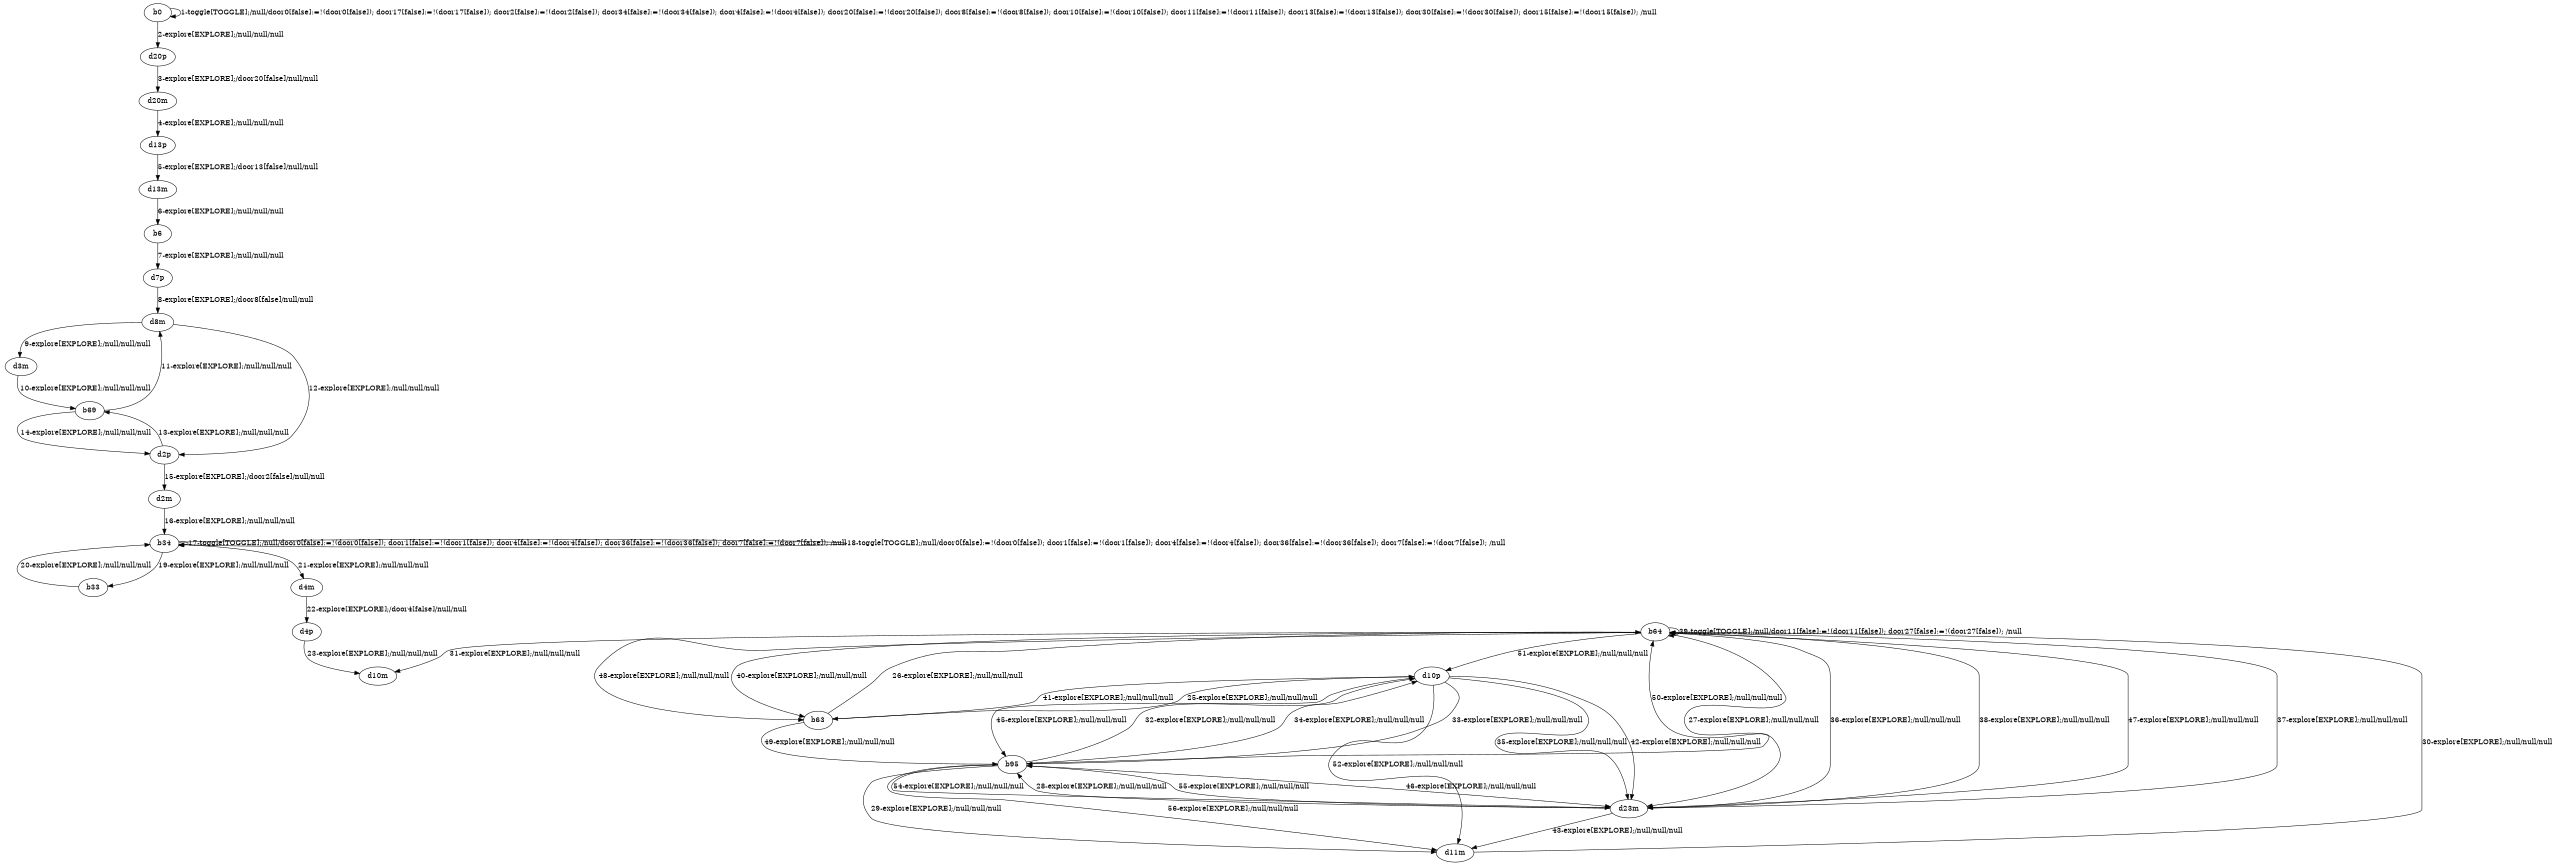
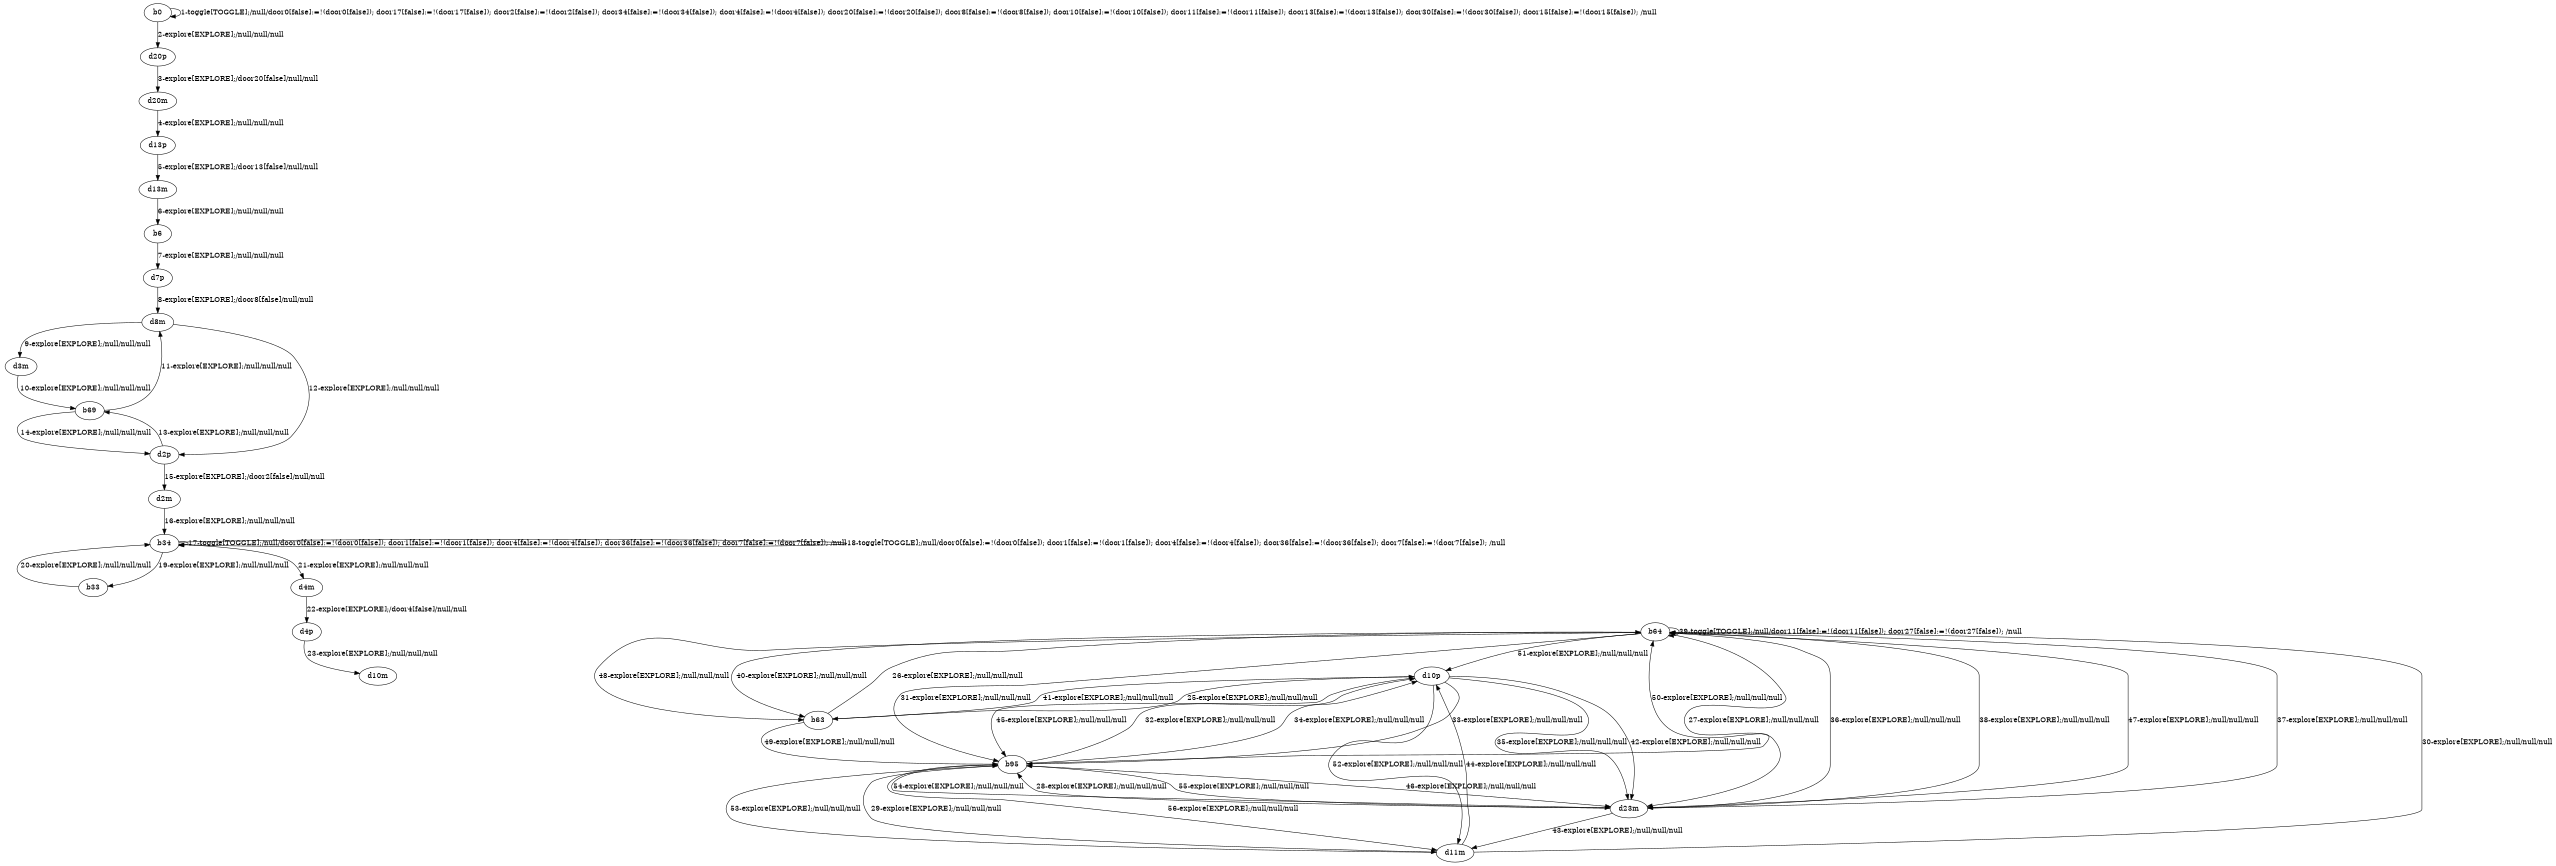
  digraph {
    b0
    d20p
    d20m
    d13p
    d13m
    b6
    n7 [label=d7p]
    d8m
    d3m
    d2p
    b69
    d2m
    b34
    b33
    d4m
    d4p
    d10m
    d10p
    b63
    d23m
    n21 [label=b95]
    d11m
    b64
    b0 -> b0 [label="1-toggle[TOGGLE];/null/door0[false]:=!(door0[false]); door17[false]:=!(door17[false]); door2[false]:=!(door2[false]); door34[false]:=!(door34[false]); door4[false]:=!(door4[false]); door20[false]:=!(door20[false]); door8[false]:=!(door8[false]); door10[false]:=!(door10[false]); door11[false]:=!(door11[false]); door13[false]:=!(door13[false]); door30[false]:=!(door30[false]); door15[false]:=!(door15[false]); /null"]
    b0 -> d20p [label="2-explore[EXPLORE];/null/null/null"]
    d20p -> d20m [label="3-explore[EXPLORE];/door20[false]/null/null"]
    d20m -> d13p [label="4-explore[EXPLORE];/null/null/null"]
    d13p -> d13m [label="5-explore[EXPLORE];/door13[false]/null/null"]
    d13m -> b6 [label="6-explore[EXPLORE];/null/null/null"]
    b6 -> n7 [label="7-explore[EXPLORE];/null/null/null"]
    n7 -> d8m [label="8-explore[EXPLORE];/door8[false]/null/null"]
    d8m -> d3m [label="9-explore[EXPLORE];/null/null/null"]
    d8m -> d2p [label="12-explore[EXPLORE];/null/null/null"]
    d3m -> b69 [label="10-explore[EXPLORE];/null/null/null"]
    d2p -> b69 [label="13-explore[EXPLORE];/null/null/null"]
    d2p -> d2m [label="15-explore[EXPLORE];/door2[false]/null/null"]
    b69 -> d8m [label="11-explore[EXPLORE];/null/null/null"]
    b69 -> d2p [label="14-explore[EXPLORE];/null/null/null"]
    d2m -> b34 [label="16-explore[EXPLORE];/null/null/null"]
    b34 -> b34 [label="17-toggle[TOGGLE];/null/door0[false]:=!(door0[false]); door1[false]:=!(door1[false]); door4[false]:=!(door4[false]); door36[false]:=!(door36[false]); door7[false]:=!(door7[false]); /null"]
    b34 -> b34 [label="18-toggle[TOGGLE];/null/door0[false]:=!(door0[false]); door1[false]:=!(door1[false]); door4[false]:=!(door4[false]); door36[false]:=!(door36[false]); door7[false]:=!(door7[false]); /null"]
    b34 -> b33 [label="19-explore[EXPLORE];/null/null/null"]
    b34 -> d4m [label="21-explore[EXPLORE];/null/null/null"]
    b33 -> b34 [label="20-explore[EXPLORE];/null/null/null"]
    d4m -> d4p [label="22-explore[EXPLORE];/door4[false]/null/null"]
    d4p -> d10m [label="23-explore[EXPLORE];/null/null/null"]
    d10p -> b63 [label="25-explore[EXPLORE];/null/null/null"]
    d10p -> d23m [label="35-explore[EXPLORE];/null/null/null"]
    d10p -> d23m [label="42-explore[EXPLORE];/null/null/null"]
    d10p -> n21 [label="33-explore[EXPLORE];/null/null/null"]
    d10p -> n21 [label="45-explore[EXPLORE];/null/null/null"]
    d10p -> d11m [label="52-explore[EXPLORE];/null/null/null"]
    b63 -> d10p [label="41-explore[EXPLORE];/null/null/null"]
    b63 -> n21 [label="49-explore[EXPLORE];/null/null/null"]
    b63 -> b64 [label="26-explore[EXPLORE];/null/null/null"]
    d23m -> n21 [label="28-explore[EXPLORE];/null/null/null"]
    d23m -> n21 [label="55-explore[EXPLORE];/null/null/null"]
    d23m -> d11m [label="43-explore[EXPLORE];/null/null/null"]
    d23m -> b64 [label="36-explore[EXPLORE];/null/null/null"]
    d23m -> b64 [label="38-explore[EXPLORE];/null/null/null"]
    d23m -> b64 [label="47-explore[EXPLORE];/null/null/null"]
    n21 -> d10p [label="32-explore[EXPLORE];/null/null/null"]
    n21 -> d10p [label="34-explore[EXPLORE];/null/null/null"]
    n21 -> d23m [label="46-explore[EXPLORE];/null/null/null"]
    n21 -> d23m [label="54-explore[EXPLORE];/null/null/null"]
    n21 -> d11m [label="29-explore[EXPLORE];/null/null/null"]
    n21 -> d11m [label="56-explore[EXPLORE];/null/null/null"]
    n21 -> b64 [label="50-explore[EXPLORE];/null/null/null"]
+   d11m -> d10p [label="44-explore[EXPLORE];/null/null/null"]
+   d11m -> n21 [label="53-explore[EXPLORE];/null/null/null"]
    d11m -> b64 [label="30-explore[EXPLORE];/null/null/null"]
    b64 -> d10p [label="51-explore[EXPLORE];/null/null/null"]
    b64 -> b63 [label="40-explore[EXPLORE];/null/null/null"]
    b64 -> b63 [label="48-explore[EXPLORE];/null/null/null"]
    b64 -> d23m [label="27-explore[EXPLORE];/null/null/null"]
    b64 -> d23m [label="37-explore[EXPLORE];/null/null/null"]
-   b64 -> d10m [label="31-explore[EXPLORE];/null/null/null"]
+   b64 -> n21 [label="31-explore[EXPLORE];/null/null/null"]
    b64 -> b64 [label="39-toggle[TOGGLE];/null/door11[false]:=!(door11[false]); door27[false]:=!(door27[false]); /null"]
  }
